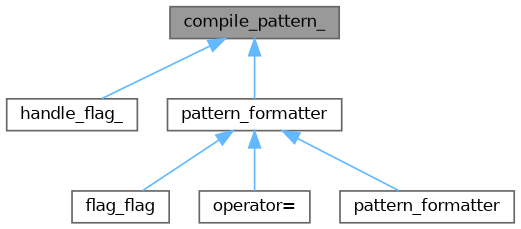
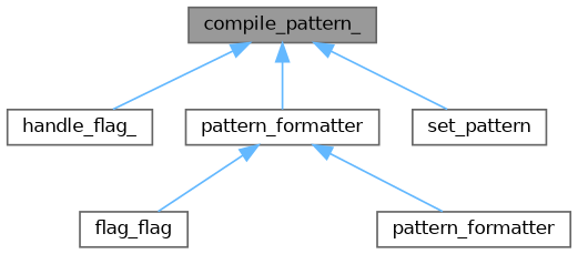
  digraph {
    rankdir=TB
    node [color=grey40 fillcolor=white fontname=Helvetica fontsize=10 shape=box style=filled]
    edge [color=steelblue1 dir=back fontname=Helvetica fontsize=10 labelfontname=Helvetica labelfontsize=10 style=solid]
    n1 [color=gray40 fillcolor=grey60 fontcolor=black height=0.2 label=compile_pattern_ width=0.4]
    n2 [height=0.2 label=handle_flag_ width=0.4]
    n3 [height=0.2 label=pattern_formatter width=0.4]
+   n4 [height=0.2 label=set_pattern width=0.4]
    n5 [height=0.2 label=flag_flag width=0.4]
-   n6 [height=0.2 label="operator=" width=0.4]
    n7 [height=0.2 label=pattern_formatter width=0.4]
    n1 -> n2
    n1 -> n3
+   n1 -> n4
    n3 -> n5
-   n3 -> n6
    n3 -> n7
  }
